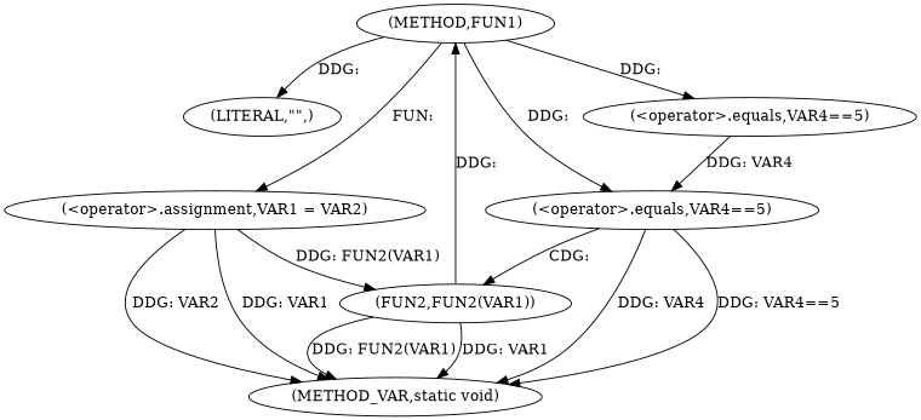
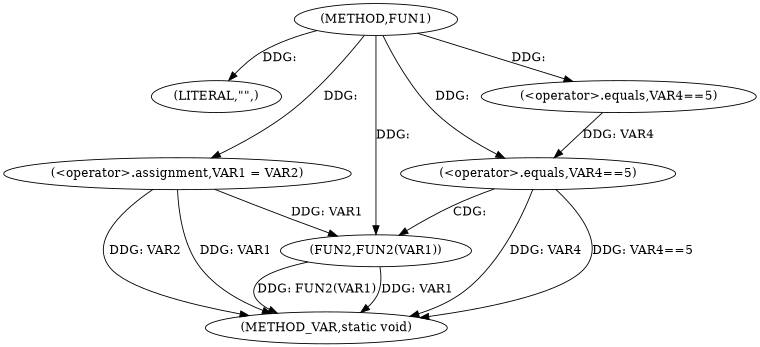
  digraph {
    n1 [label="(METHOD,FUN1)"]
    n2 [label="(LITERAL,\"\",)"]
    n3 [label="(<operator>.assignment,VAR1 = VAR2)"]
    n4 [label="(<operator>.equals,VAR4==5)"]
    n5 [label="(<operator>.equals,VAR4==5)"]
    n6 [label="(FUN2,FUN2(VAR1))"]
    n7 [label="(METHOD_VAR,static void)"]
    n1 -> n2 [label="DDG: "]
-   n1 -> n3 [label="FUN: "]
+   n1 -> n3 [label="DDG: "]
    n1 -> n4 [label="DDG: "]
    n1 -> n5 [label="DDG: "]
-   n6 -> n1 [label="DDG: "]
-   n3 -> n6 [label="DDG: FUN2(VAR1)"]
+   n1 -> n6 [label="DDG: "]
+   n3 -> n6 [label="DDG: VAR1"]
    n3 -> n7 [label="DDG: VAR1"]
    n3 -> n7 [label="DDG: VAR2"]
    n4 -> n5 [label="DDG: VAR4"]
    n5 -> n6 [label="CDG: "]
    n5 -> n7 [label="DDG: VAR4"]
    n5 -> n7 [label="DDG: VAR4==5"]
    n6 -> n7 [label="DDG: FUN2(VAR1)"]
    n6 -> n7 [label="DDG: VAR1"]
  }
